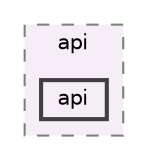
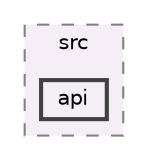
  digraph {
    compound=true
    n1 [color=grey25 fillcolor="#f6eef6" fontname=Helvetica fontsize=10 height=0.2 label=api shape=box style="filled,bold" width=0.4]
    subgraph cluster_1 {
      bgcolor="#f6eef6"
      fontname=Helvetica
      fontsize=10
-     label=api
+     label=src
      pencolor=grey50
      style="filled,dashed"
      n1
    }
  }
